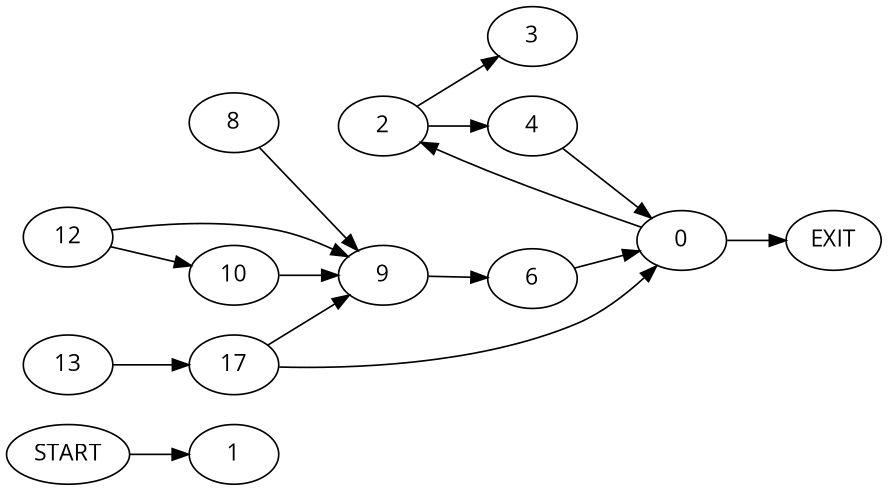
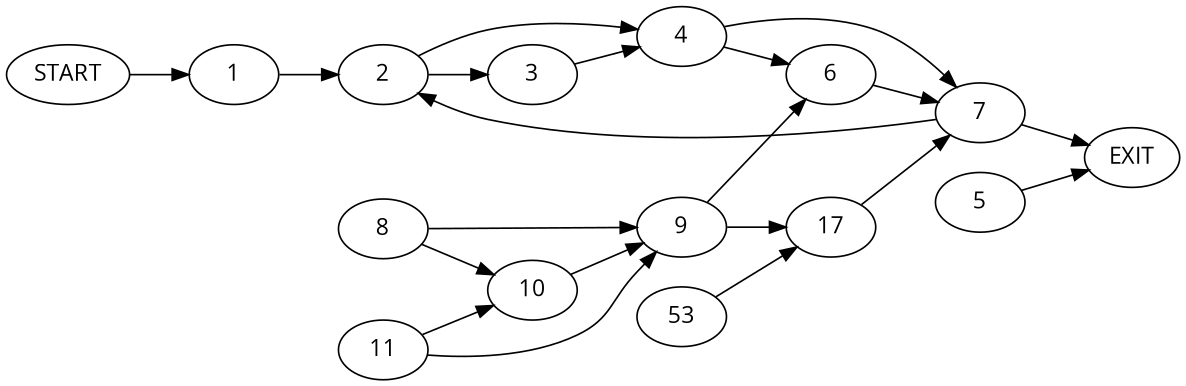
  digraph {
    fontname="Open Sans"
    rankdir=LR
    node [fontname="Open Sans"]
    edge [fontname="Open Sans"]
    n1 [label=START]
    1
    2
    3
    4
    6
-   7 [label=0]
+   7
    n8 [label=EXIT]
+   5
    8
    9
    10
    n13 [label=17]
-   13
-   11 [label=12]
+   13 [label=53]
+   11
    n1 -> 1
+   1 -> 2
    2 -> 3
    2 -> 4
+   3 -> 4
+   4 -> 6
    4 -> 7
    6 -> 7
    7 -> 2
    7 -> n8
+   5 -> n8
    8 -> 9
+   8 -> 10
    9 -> 6
-   n13 -> 9
+   9 -> n13
    10 -> 9
    n13 -> 7
    13 -> n13
    11 -> 9
    11 -> 10
  }
